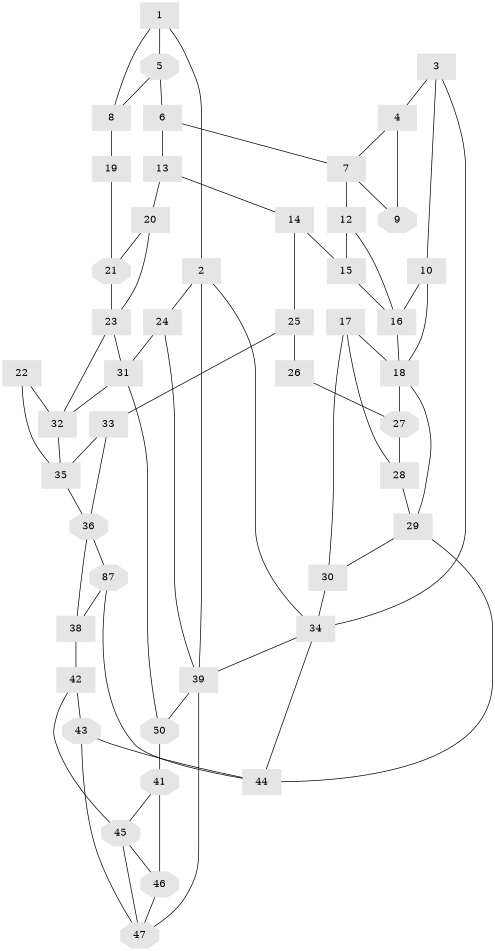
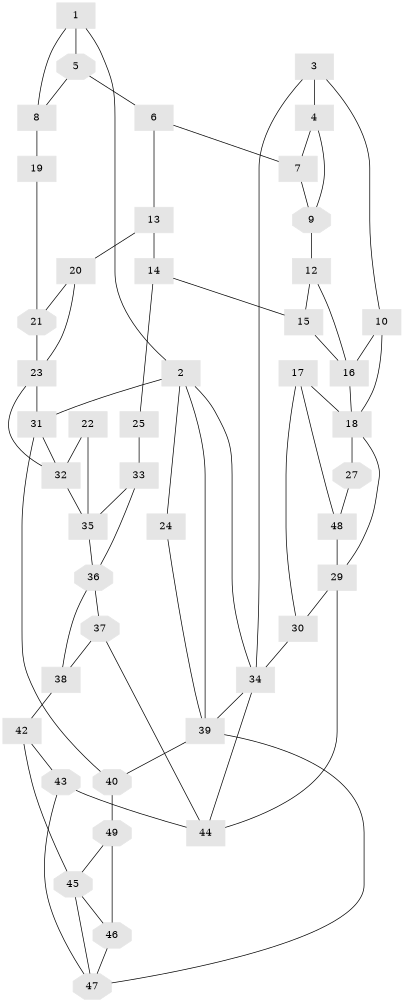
  graph {
    node [color=gray90 shape=box style=filled]
    edge [weight=1.0]
    1
    2
    5 [shape=octagon]
    8
    24
    34
    39
    6
    19
    31
    44
-   40 [shape=octagon label=50]
+   40 [shape=octagon]
    47 [shape=octagon]
    3
    4
    10
    7
    9 [shape=octagon]
    16
    18
    12
    13
    14
    20
    21 [shape=octagon]
    15
    27 [shape=octagon]
    29
    23
    25
-   26
    33
    17
-   28
+   28 [label=48]
    30
    32
    22
    35
    36 [shape=octagon]
-   41 [shape=octagon]
-   37 [shape=octagon label=87]
+   41 [shape=octagon label=49]
+   37 [shape=octagon]
    38
    42
    45 [shape=octagon]
    43 [shape=octagon]
    46 [shape=octagon]
    1 -- 2
    1 -- 5
    1 -- 8
    2 -- 24
    2 -- 34
    2 -- 39
    5 -- 8
    5 -- 6
    8 -- 19 [weight=2.0]
    24 -- 39
-   24 -- 31
+   2 -- 31
    34 -- 39
    34 -- 44
    39 -- 40
    39 -- 47
    6 -- 7
    6 -- 13
    19 -- 21
    31 -- 40
    31 -- 32
    40 -- 41 [weight=2.0]
    3 -- 34
    3 -- 4
    3 -- 10
    4 -- 7
    4 -- 9
    10 -- 16
    10 -- 18
    7 -- 9
-   7 -- 12 [weight=2.0]
+   9 -- 12 [weight=2.0]
    16 -- 18
    18 -- 27
    18 -- 29
    12 -- 16
    12 -- 15
    13 -- 14
    13 -- 20
    14 -- 15
    14 -- 25
    20 -- 21
    20 -- 23
    21 -- 23
    15 -- 16
    27 -- 28
    29 -- 44
    29 -- 30
    23 -- 31
    23 -- 32
-   25 -- 26
    25 -- 33 [weight=2.0]
-   26 -- 27
    33 -- 35
    33 -- 36
    17 -- 18
    17 -- 28
    17 -- 30
    28 -- 29
    30 -- 34 [weight=2.0]
    32 -- 35
    22 -- 32
    22 -- 35
    35 -- 36
    36 -- 37
    36 -- 38
    41 -- 45
    41 -- 46
    37 -- 44
    37 -- 38
    38 -- 42 [weight=2.0]
    42 -- 45
    42 -- 43
    45 -- 47
    45 -- 46
    43 -- 44
    43 -- 47
    46 -- 47
  }
